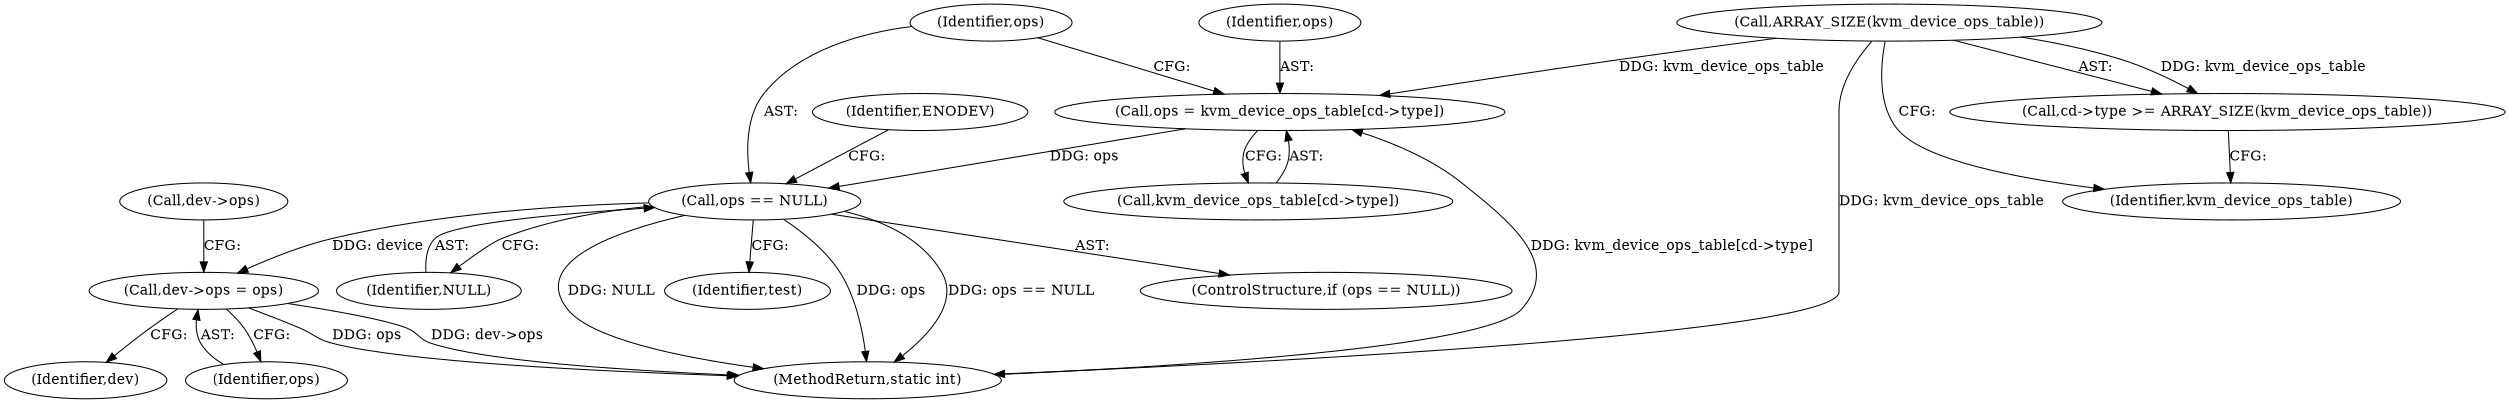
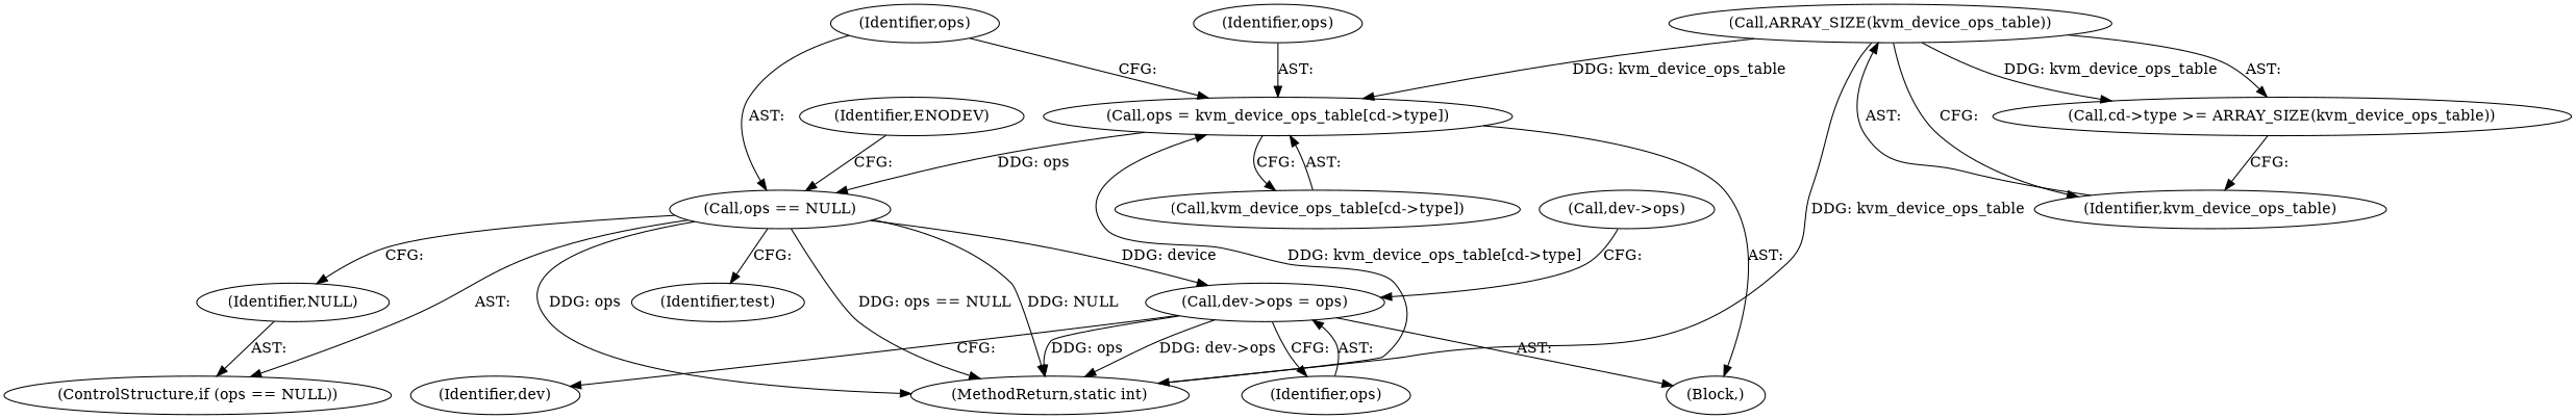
  digraph {
    n1 [label="(Call,ops = kvm_device_ops_table[cd->type])"]
    n2 [label="(Call,ops == NULL)"]
    n3 [label="(Call,kvm_device_ops_table[cd->type])"]
+   n4 [label="(Block,)"]
    n5 [label="(MethodReturn,static int)"]
    n6 [label="(Call,dev->ops = ops)"]
    n7 [label="(ControlStructure,if (ops == NULL))"]
    n8 [label="(Identifier,NULL)"]
    n9 [label="(Identifier,test)"]
    n10 [label="(Call,ARRAY_SIZE(kvm_device_ops_table))"]
    n11 [label="(Call,cd->type >= ARRAY_SIZE(kvm_device_ops_table))"]
    n12 [label="(Identifier,kvm_device_ops_table)"]
    n13 [label="(Identifier,ops)"]
    n14 [label="(Identifier,dev)"]
    n15 [label="(Call,dev->ops)"]
    n16 [label="(Identifier,ops)"]
    n17 [label="(Identifier,ops)"]
    n18 [label="(Identifier,ENODEV)"]
    n1 -> n2 [label="DDG: ops"]
    n1 -> n3 [label="CFG: "]
+   n1 -> n4 [label="AST: "]
    n2 -> n5 [label="DDG: ops == NULL"]
    n2 -> n5 [label="DDG: NULL"]
    n2 -> n5 [label="DDG: ops"]
    n2 -> n6 [label="DDG: device"]
    n2 -> n7 [label="AST: "]
    n2 -> n8 [label="CFG: "]
    n2 -> n9 [label="CFG: "]
    n3 -> n1 [label="AST: "]
    n5 -> n1 [label="DDG: kvm_device_ops_table[cd->type]"]
+   n6 -> n4 [label="AST: "]
    n6 -> n5 [label="DDG: dev->ops"]
    n6 -> n5 [label="DDG: ops"]
    n6 -> n13 [label="CFG: "]
    n6 -> n14 [label="CFG: "]
-   n8 -> n2 [label="AST: "]
+   n8 -> n7 [label="AST: "]
    n10 -> n1 [label="DDG: kvm_device_ops_table"]
    n10 -> n5 [label="DDG: kvm_device_ops_table"]
    n10 -> n11 [label="AST: "]
    n10 -> n11 [label="DDG: kvm_device_ops_table"]
    n10 -> n12 [label="CFG: "]
    n11 -> n12 [label="CFG: "]
+   n12 -> n10 [label="AST: "]
    n13 -> n6 [label="AST: "]
    n15 -> n6 [label="CFG: "]
    n16 -> n1 [label="AST: "]
    n17 -> n1 [label="CFG: "]
    n17 -> n2 [label="AST: "]
    n18 -> n2 [label="CFG: "]
  }
